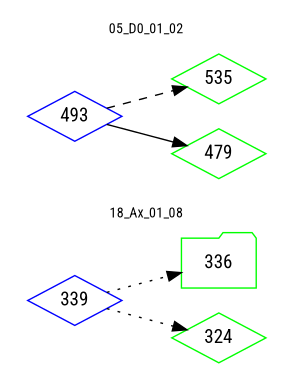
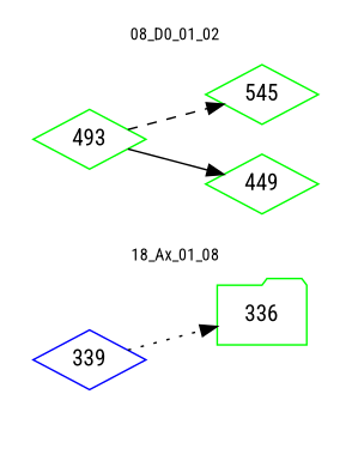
  digraph {
    fontname="Roboto Condensed"
    rankdir=LR
    node [color=green fontname="Roboto Condensed" shape=diamond]
    edge [color=black fontname="Roboto Condensed" style=dotted]
    n1 [color=blue label=339]
-   n2 [label=324]
    n3 [label=336 shape=folder]
-   n4 [color=blue label=493]
-   n5 [label=479]
-   n6 [label=535]
+   n4 [label=493]
+   n5 [label=449]
+   n6 [label=545]
    subgraph cluster_1 {
      color=white
      fontsize=10
      label="18_Ax_01_08"
      n1
-     n2
      n3
    }
    subgraph cluster_2 {
      color=white
      fontsize=10
-     label="05_D0_01_02"
+     label="08_D0_01_02"
      n4
      n5
      n6
    }
-   n1 -> n2
    n1 -> n3
    n4 -> n5 [style=solid]
    n4 -> n6 [style=dashed]
  }
